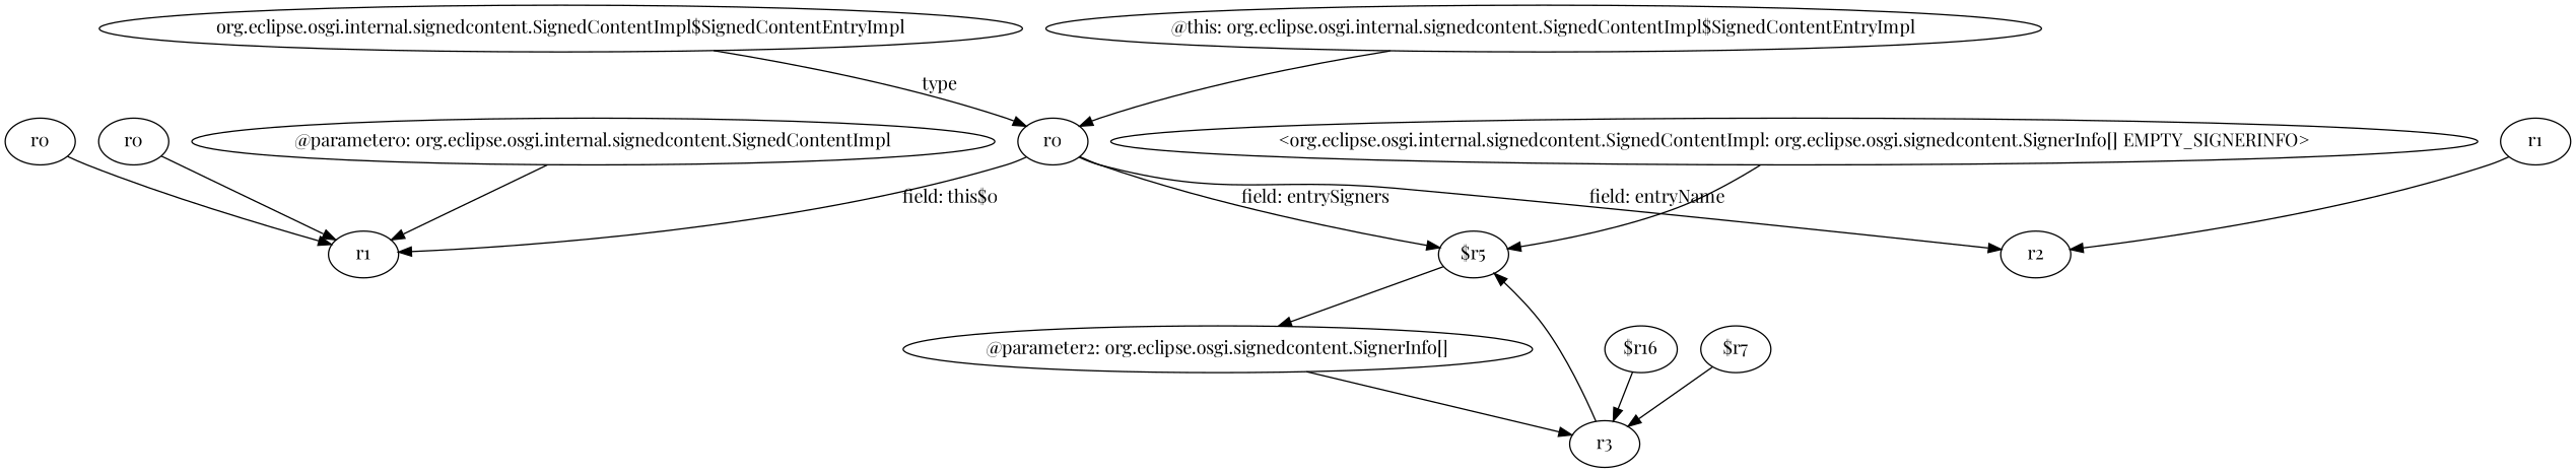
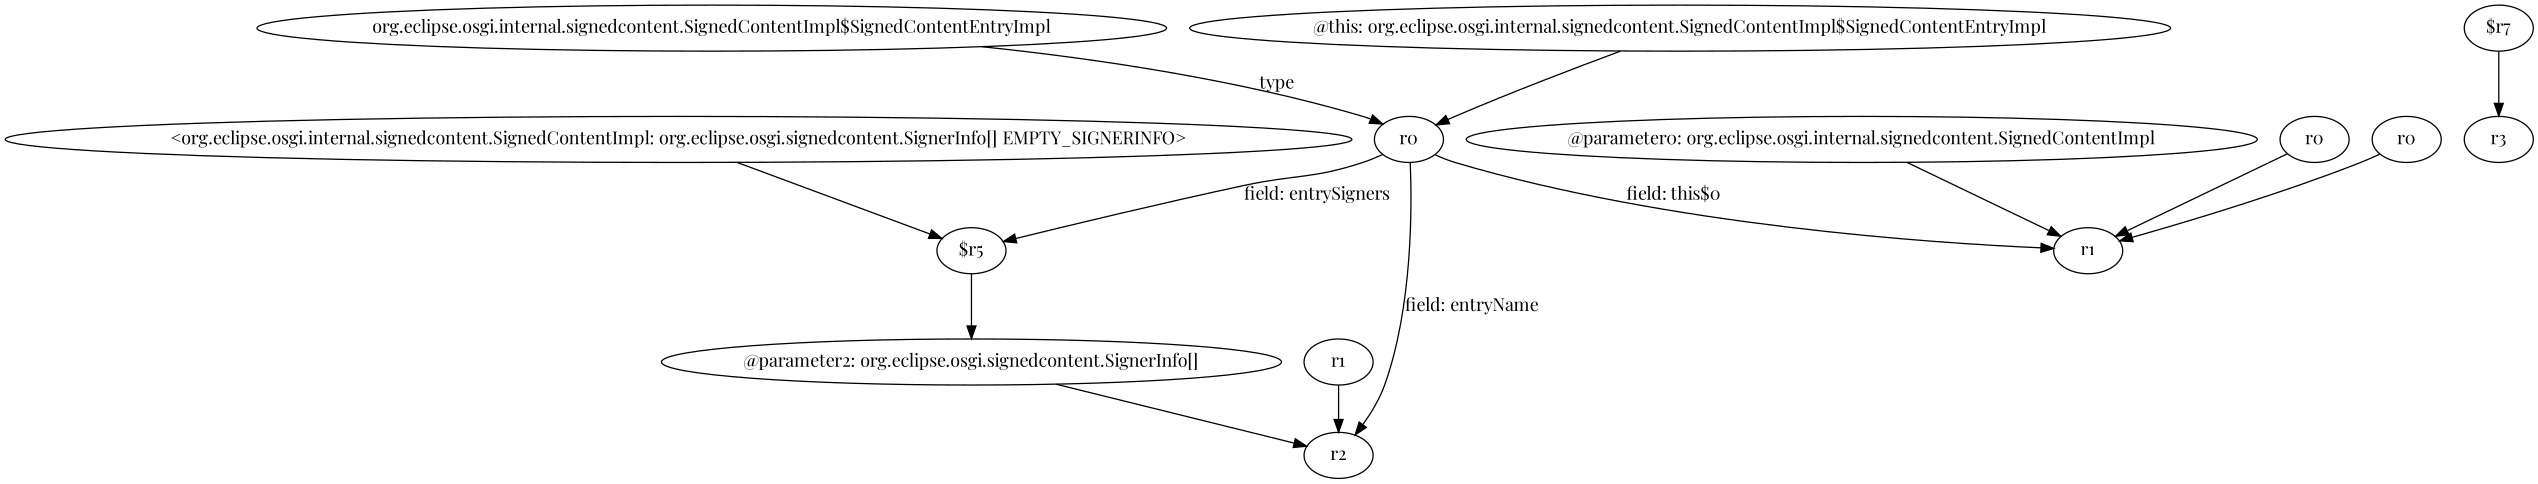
  digraph {
    fontname="Playfair Display"
    node [fontname="Playfair Display"]
    edge [fontname="Playfair Display"]
    n1 [label=r0]
    n2 [label=r1]
    n3 [label=r2]
    n4 [label="org.eclipse.osgi.internal.signedcontent.SignedContentImpl$SignedContentEntryImpl"]
    n5 [label=r0]
    n6 [label="$r5"]
    n7 [label="@parameter2: org.eclipse.osgi.signedcontent.SignerInfo[]"]
    n8 [label=r1]
    n9 [label=r0]
    n10 [label="<org.eclipse.osgi.internal.signedcontent.SignedContentImpl: org.eclipse.osgi.signedcontent.SignerInfo[] EMPTY_SIGNERINFO>"]
    n11 [label="@parameter0: org.eclipse.osgi.internal.signedcontent.SignedContentImpl"]
    n12 [label=r3]
    n13 [label="@this: org.eclipse.osgi.internal.signedcontent.SignedContentImpl$SignedContentEntryImpl"]
-   n14 [label="$r16"]
    n15 [label="$r7"]
    n1 -> n2
    n4 -> n5 [label=type]
    n5 -> n2 [label="field: this$0"]
    n5 -> n3 [label="field: entryName"]
    n5 -> n6 [label="field: entrySigners"]
    n6 -> n7
-   n7 -> n12
+   n7 -> n3
    n8 -> n3
    n9 -> n2
    n10 -> n6
    n11 -> n2
-   n12 -> n6
    n13 -> n5
-   n14 -> n12
    n15 -> n12
  }
